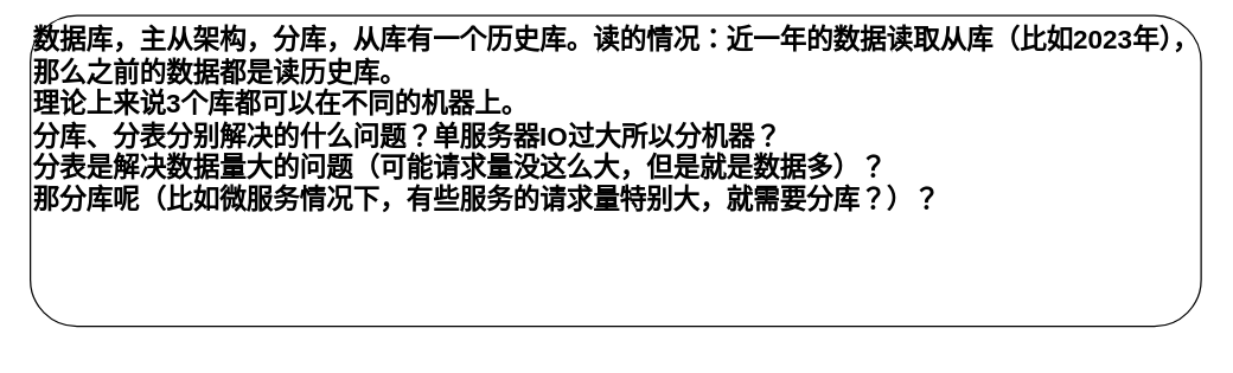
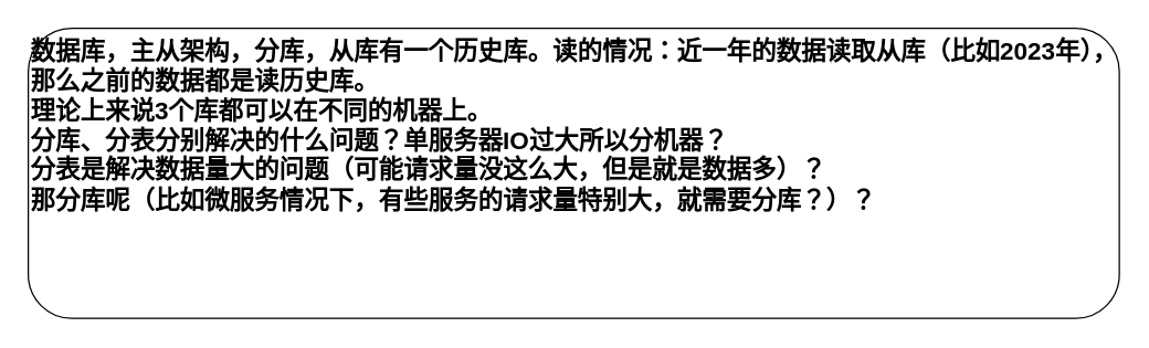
  <mxCell id="0" />
  <mxCell id="1" parent="0" />
- <mxCell id="2" value="&lt;b style=&quot;font-size: 18px;&quot;&gt;数据库，主从架构，分库，从库有一个历史库。读的情况：近一年的数据读取从库（比如2023年），那么之前的数据都是读历史库。&lt;br&gt;理论上来说3个库都可以在不同的机器上。&lt;br&gt;分库、分表分别解决的什么问题？单服务器IO过大所以分机器？&lt;br&gt;分表是解决数据量大的问题（可能请求量没这么大，但是就是数据多）？&lt;br&gt;那分库呢（比如微服务情况下，有些服务的请求量特别大，就需要分库？）？&lt;/b&gt;" style="rounded=1;whiteSpace=wrap;html=1;align=left;verticalAlign=top;" vertex="1" parent="1"><mxGeometry x="20" y="10" width="790" height="210" as="geometry" /></mxCell>
+ <mxCell id="2" value="&lt;b style=&quot;font-size: 18px;&quot;&gt;数据库，主从架构，分库，从库有一个历史库。读的情况：近一年的数据读取从库（比如2023年），那么之前的数据都是读历史库。&lt;br&gt;理论上来说3个库都可以在不同的机器上。&lt;br&gt;分库、分表分别解决的什么问题？单服务器IO过大所以分机器？&lt;br&gt;分表是解决数据量大的问题（可能请求量没这么大，但是就是数据多）？&lt;br&gt;那分库呢（比如微服务情况下，有些服务的请求量特别大，就需要分库？）？&lt;/b&gt;" style="rounded=1;whiteSpace=wrap;html=1;align=left;verticalAlign=top;" vertex="1" parent="1"><mxGeometry x="20" y="20" width="790" height="210" as="geometry" /></mxCell>
